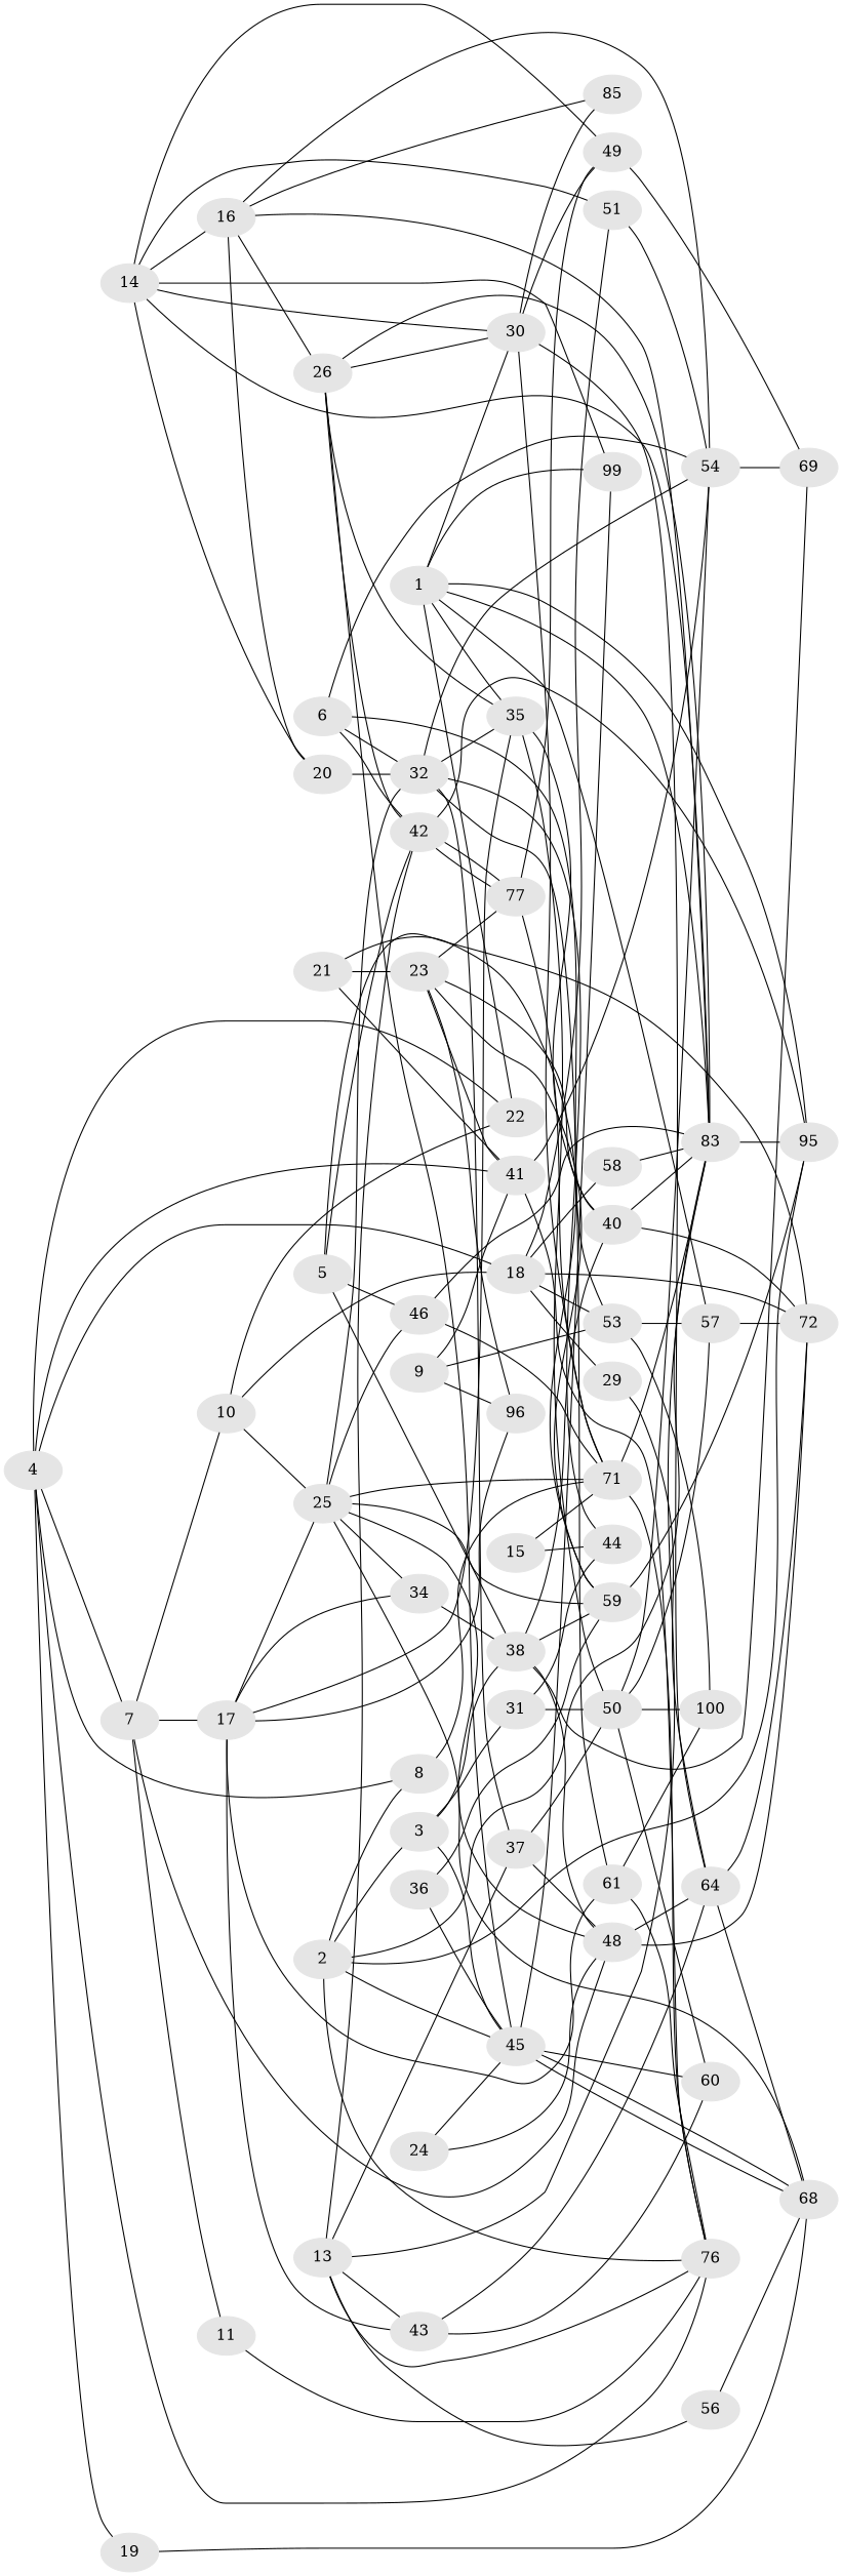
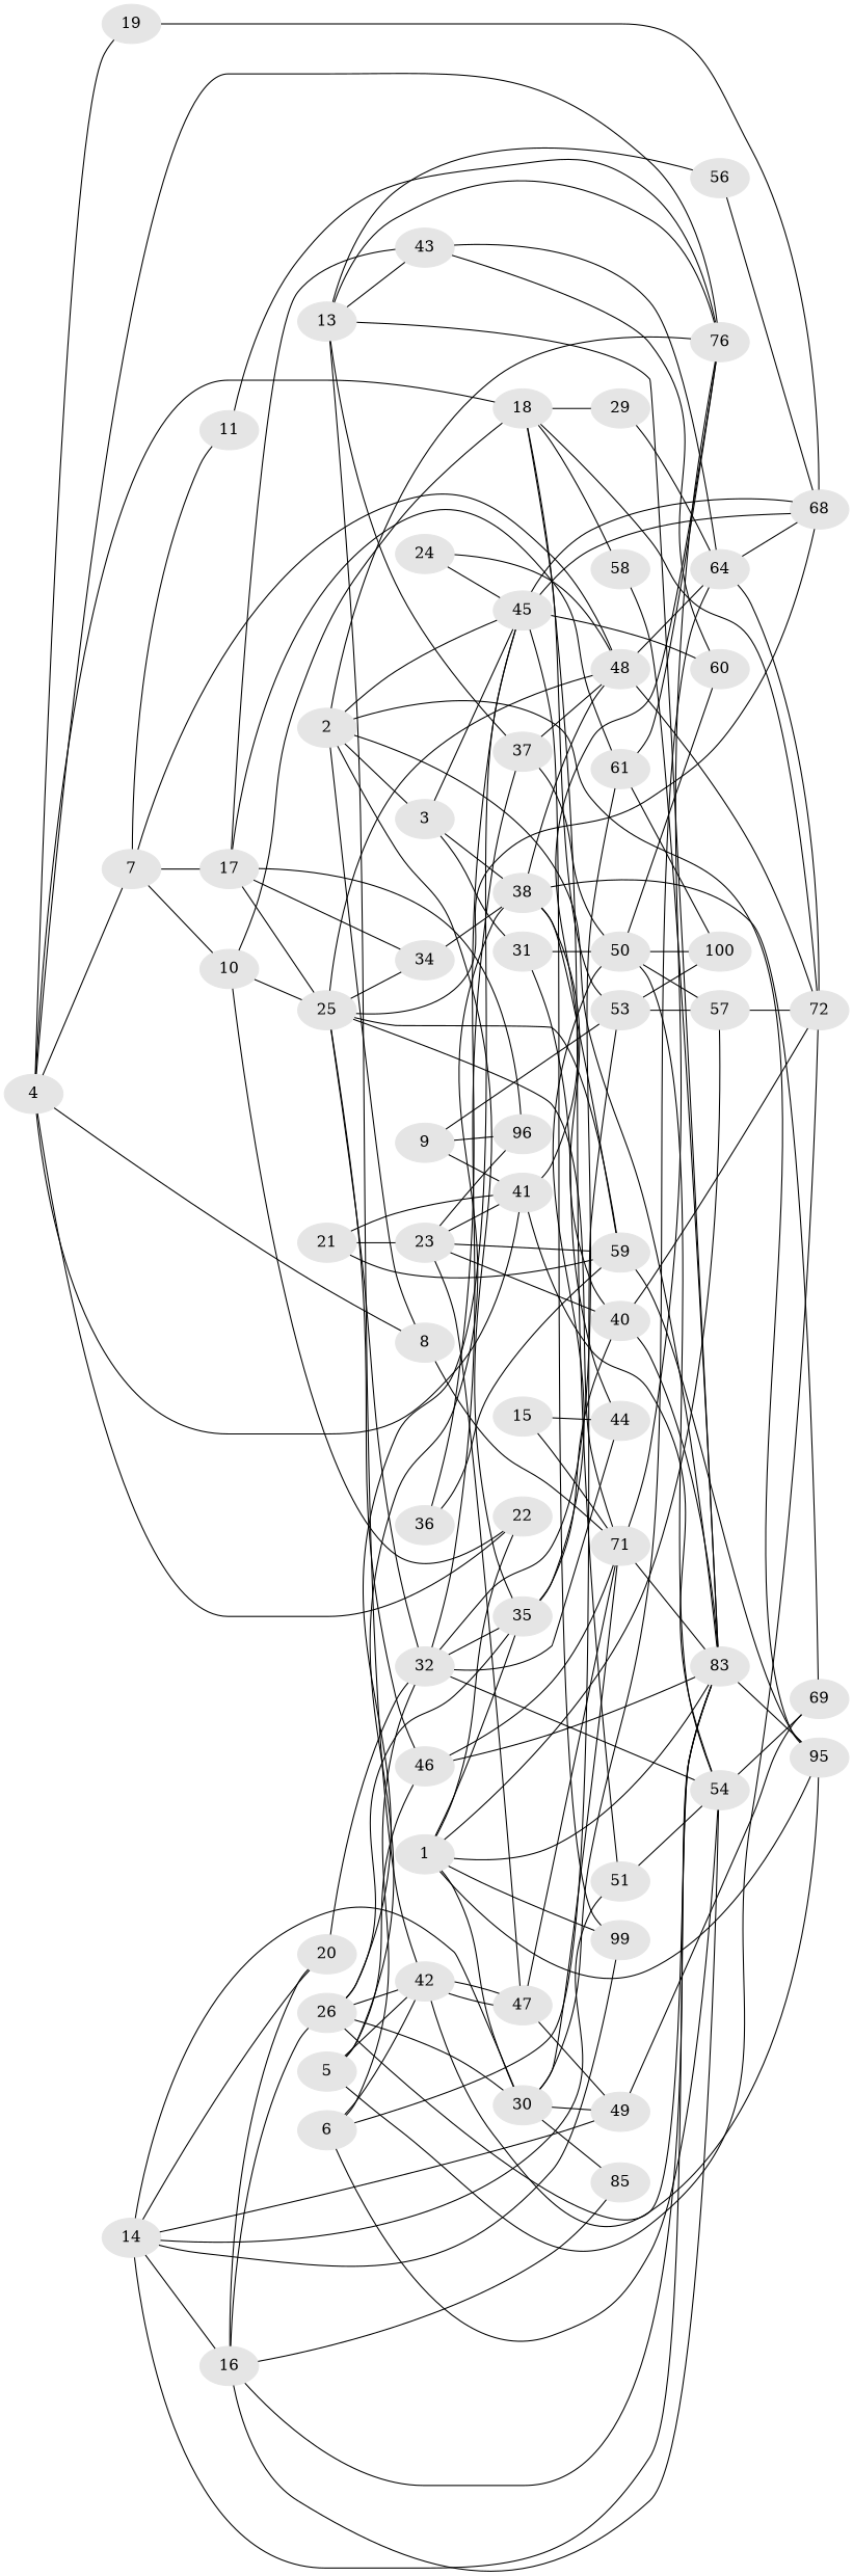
  graph {
    rankdir=LR
    node [color=gray90 style=filled]
    1 [super="+89"]
    22 [super="+98"]
    30 [super="+66"]
    35 [super="+75"]
    57 [super="+74"]
    83 [super="+88"]
    95
    99
    71 [super="+90"]
    49 [super="+86"]
    85
    64
    40
    50 [super="+70"]
    42 [super="+87"]
-   47 [label=77]
+   47
    72 [super="+93"]
    2 [super="+28"]
    3
    8
    45 [super="+73"]
    76 [super="+82"]
    31
    38 [super="+92"]
    68
    60
    44
    48 [super="+65"]
    59 [super="+84"]
    69
    4 [super="+77"]
    7 [super="+12"]
    18 [super="+81"]
    19
    41 [super="+52"]
    10 [super="+27"]
    11
    17 [super="+101"]
    53 [super="+63"]
    51
    29
    58
    54
    5
    46
    6 [super="+33"]
    32 [super="+97"]
    37 [super="+91"]
    61 [super="+67"]
    100
    25 [super="+62"]
    96
    43
    34 [super="+55"]
    9
    13 [super="+79"]
    56
    14 [super="+80"]
    16 [super="+39"]
    20
    26 [super="+94"]
    15
    23 [super="+78"]
    21
    24
    36
    1 -- 22
    1 -- 30
    1 -- 35
    1 -- 57
    1 -- 83
    1 -- 95
    1 -- 99
    30 -- 71
    30 -- 49
    30 -- 85
    30 -- 64
    35 -- 40
    35 -- 50
    57 -- 72 [weight=2]
    83 -- 95
    71 -- 83
    71 -- 76
    49 -- 69
    64 -- 72
    64 -- 68
    40 -- 83
    40 -- 72
    50 -- 57
    50 -- 60
    50 -- 54
    50 -- 100
    42 -- 95
    42 -- 47
    42 -- 47
    47 -- 71
    47 -- 49
-   17 -- 35
+   2 -- 35
    2 -- 83
    2 -- 95
    2 -- 3
    2 -- 8
    2 -- 45
    2 -- 76
    3 -- 45
    3 -- 31
    3 -- 38
    8 -- 71
    45 -- 99
    45 -- 68
    45 -- 68
    45 -- 60
    31 -- 50
    31 -- 44
    38 -- 40
    38 -- 48
    38 -- 59
    38 -- 69
    48 -- 64
    48 -- 72
    59 -- 95
    4 -- 22 [weight=2]
    4 -- 8
    4 -- 76
    4 -- 7
    4 -- 18
    4 -- 19
    4 -- 41
    7 -- 48
    7 -- 10
    7 -- 11
    7 -- 17
    18 -- 72
    18 -- 53
    18 -- 51
    18 -- 29
    18 -- 58
    19 -- 68
    41 -- 76
    41 -- 54
    10 -- 22
    10 -- 18
    10 -- 25
    11 -- 76
    17 -- 61
    17 -- 25
    17 -- 96
    17 -- 43
    17 -- 34
    53 -- 57
    53 -- 100
    51 -- 54
    29 -- 64
    58 -- 83
    54 -- 69
    5 -- 42
    5 -- 72
    5 -- 38
    5 -- 46
    46 -- 83
    46 -- 71
    6 -- 42
    6 -- 53
    6 -- 54
    6 -- 32
    32 -- 35
    32 -- 44
    32 -- 54
    32 -- 37 [weight=2]
    32 -- 61
    37 -- 50
    37 -- 48
    61 -- 76 [weight=2]
    61 -- 100
    25 -- 71
    25 -- 68
    25 -- 48
    25 -- 59
    25 -- 46
    25 -- 32
    25 -- 34
    43 -- 64
    43 -- 60
    34 -- 38
    9 -- 41
    9 -- 53
    9 -- 96
    13 -- 83
    13 -- 42
    13 -- 76
    13 -- 37
    13 -- 43
    13 -- 56
    56 -- 68
    14 -- 30
    14 -- 83
    14 -- 99
    14 -- 49
    14 -- 51
    14 -- 16
    14 -- 20
    16 -- 83
    16 -- 85
    16 -- 54
    16 -- 20
    16 -- 26
    20 -- 32
    26 -- 30
    26 -- 35
    26 -- 83
    26 -- 42
    26 -- 45
    15 -- 71
    15 -- 44
    23 -- 40
    23 -- 47
    23 -- 59
    23 -- 41
    23 -- 96
    21 -- 59
    21 -- 41
    21 -- 23
    24 -- 45
    24 -- 48
    36 -- 45
    36 -- 59
  }
